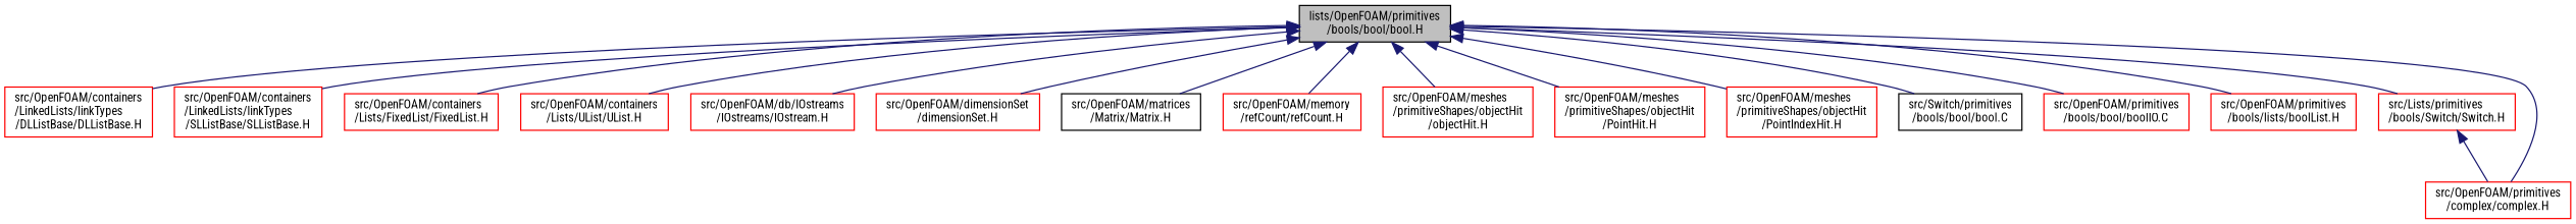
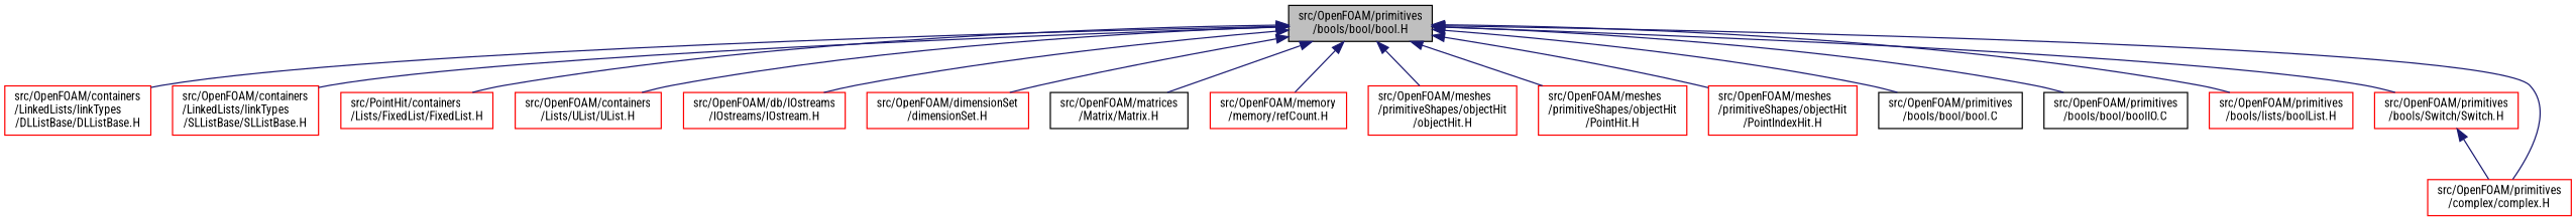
  digraph {
    fontname="Roboto Condensed"
    node [color=red fontname="Roboto Condensed" fontsize=10 shape=record]
    edge [color=midnightblue dir=back fontname="Roboto Condensed" fontsize=10 labelfontname=Helvetica labelfontsize=10 style=solid]
-   n1 [color=black fillcolor=grey75 fontcolor=black height=0.2 label="lists/OpenFOAM/primitives\l/bools/bool/bool.H" style=filled width=0.4]
+   n1 [color=black fillcolor=grey75 fontcolor=black height=0.2 label="src/OpenFOAM/primitives\l/bools/bool/bool.H" style=filled width=0.4]
    n2 [height=0.2 label="src/OpenFOAM/containers\l/LinkedLists/linkTypes\l/DLListBase/DLListBase.H" width=0.4]
    n3 [height=0.2 label="src/OpenFOAM/containers\l/LinkedLists/linkTypes\l/SLListBase/SLListBase.H" width=0.4]
-   n4 [height=0.2 label="src/OpenFOAM/containers\l/Lists/FixedList/FixedList.H" width=0.4]
+   n4 [height=0.2 label="src/PointHit/containers\l/Lists/FixedList/FixedList.H" width=0.4]
    n5 [height=0.2 label="src/OpenFOAM/containers\l/Lists/UList/UList.H" width=0.4]
    n6 [height=0.2 label="src/OpenFOAM/db/IOstreams\l/IOstreams/IOstream.H" width=0.4]
    n7 [height=0.2 label="src/OpenFOAM/dimensionSet\l/dimensionSet.H" width=0.4]
    n8 [color=black height=0.2 label="src/OpenFOAM/matrices\l/Matrix/Matrix.H" width=0.4]
-   n9 [height=0.2 label="src/OpenFOAM/memory\l/refCount/refCount.H" width=0.4]
+   n9 [height=0.2 label="src/OpenFOAM/memory\l/memory/refCount.H" width=0.4]
    n10 [height=0.2 label="src/OpenFOAM/meshes\l/primitiveShapes/objectHit\l/objectHit.H" width=0.4]
    n11 [height=0.2 label="src/OpenFOAM/meshes\l/primitiveShapes/objectHit\l/PointHit.H" width=0.4]
    n12 [height=0.2 label="src/OpenFOAM/meshes\l/primitiveShapes/objectHit\l/PointIndexHit.H" width=0.4]
-   n13 [color=black height=0.2 label="src/Switch/primitives\l/bools/bool/bool.C" width=0.4]
-   n14 [height=0.2 label="src/OpenFOAM/primitives\l/bools/bool/boolIO.C" width=0.4]
+   n13 [color=black height=0.2 label="src/OpenFOAM/primitives\l/bools/bool/bool.C" width=0.4]
+   n14 [color=black height=0.2 label="src/OpenFOAM/primitives\l/bools/bool/boolIO.C" width=0.4]
    n15 [height=0.2 label="src/OpenFOAM/primitives\l/bools/lists/boolList.H" width=0.4]
-   n16 [height=0.2 label="src/Lists/primitives\l/bools/Switch/Switch.H" width=0.4]
+   n16 [height=0.2 label="src/OpenFOAM/primitives\l/bools/Switch/Switch.H" width=0.4]
    n17 [height=0.2 label="src/OpenFOAM/primitives\l/complex/complex.H" width=0.4]
    n1 -> n2
    n1 -> n3
    n1 -> n4
    n1 -> n5
    n1 -> n6
    n1 -> n7
    n1 -> n8
    n1 -> n9
    n1 -> n10
    n1 -> n11
    n1 -> n12
    n1 -> n13
    n1 -> n14
    n1 -> n15
    n1 -> n16
    n1 -> n17
    n16 -> n17
  }
